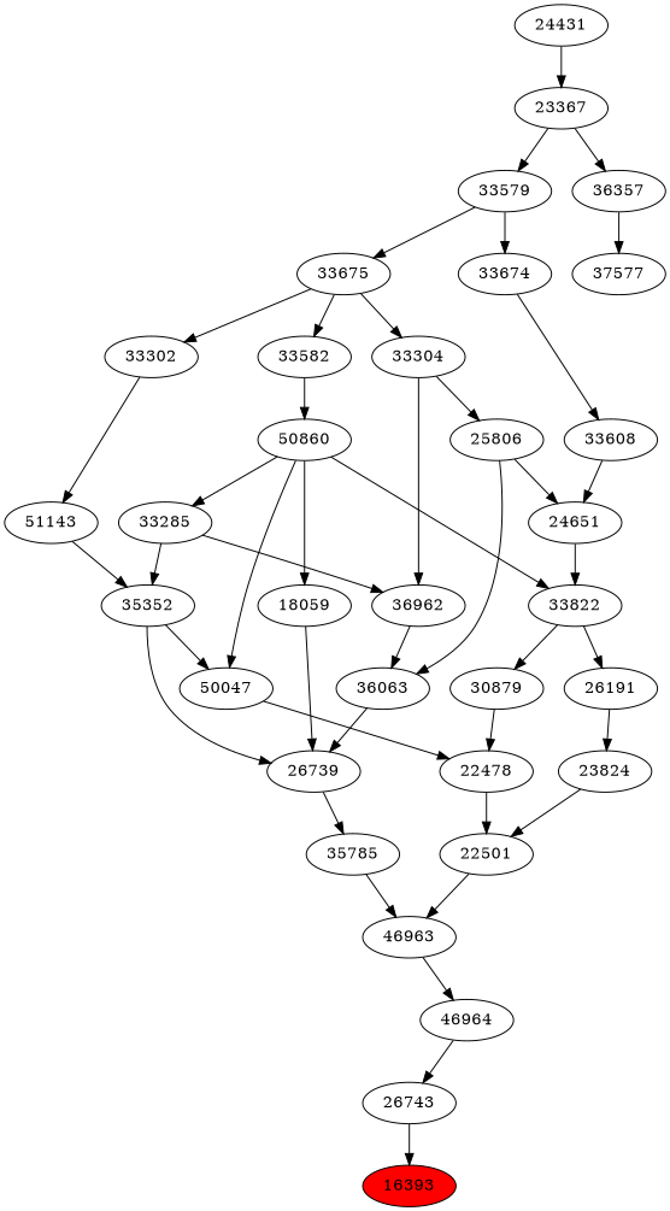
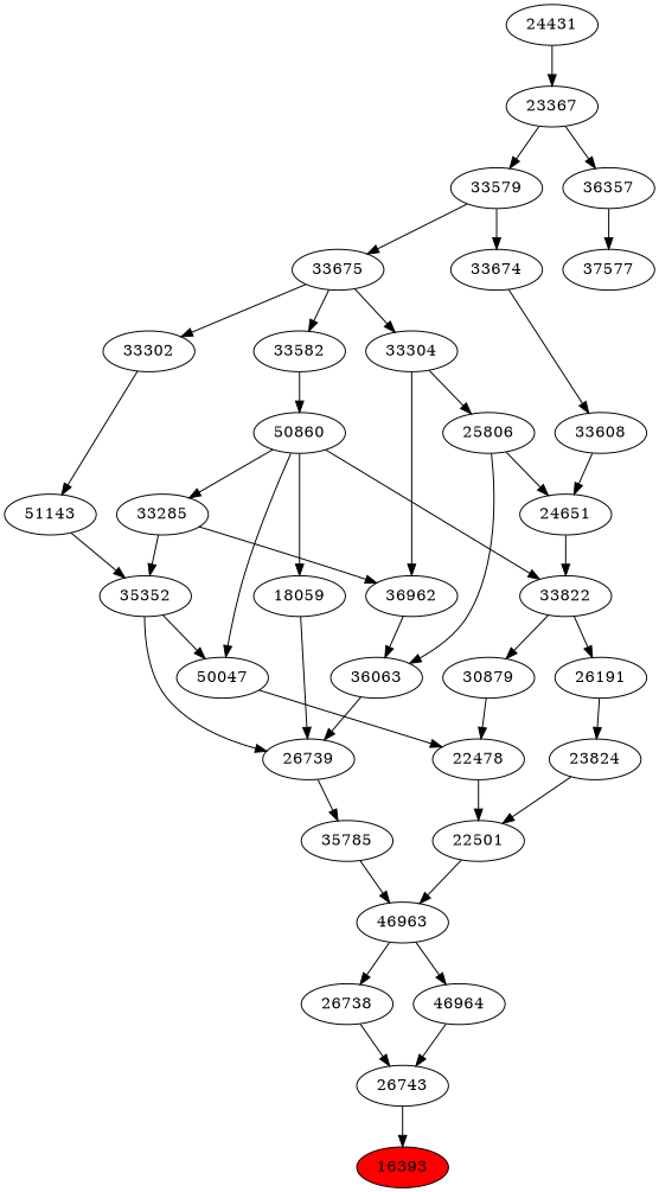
  strict digraph {
    n1 [fillcolor=red label=16393 style=filled]
    n2 [label=26743]
+   n3 [label=26738]
    n4 [label=46964]
    n5 [label=46963]
    n6 [label=35785]
    n7 [label=22501]
    n8 [label=26739]
    n9 [label=22478]
    n10 [label=23824]
    n11 [label=18059]
    n12 [label=36063]
    n13 [label=35352]
    n14 [label=50047]
    n15 [label=30879]
    n16 [label=26191]
    n17 [label=50860]
    n18 [label=33285]
    n19 [label=33822]
    n20 [label=36962]
    n21 [label=25806]
    n22 [label=24651]
    n23 [label=51143]
    n24 [label=33582]
    n25 [label=33304]
    n26 [label=33302]
    n27 [label=33675]
    n28 [label=33608]
    n29 [label=37577]
    n30 [label=33579]
    n31 [label=33674]
    n32 [label=36357]
    n33 [label=23367]
    n34 [label=24431]
    n2 -> n1
+   n3 -> n2
    n4 -> n2
+   n5 -> n3
    n5 -> n4
    n6 -> n5
    n7 -> n5
    n8 -> n6
    n9 -> n7
    n10 -> n7
    n11 -> n8
    n12 -> n8
    n13 -> n8
    n13 -> n14
    n14 -> n9
    n15 -> n9
    n16 -> n10
    n17 -> n11
    n17 -> n14
    n17 -> n18
    n17 -> n19
    n18 -> n13
    n18 -> n20
    n19 -> n15
    n19 -> n16
    n20 -> n12
    n21 -> n12
    n21 -> n22
    n22 -> n19
    n23 -> n13
    n24 -> n17
    n25 -> n20
    n25 -> n21
    n26 -> n23
    n27 -> n24
    n27 -> n25
    n27 -> n26
    n28 -> n22
    n30 -> n27
    n30 -> n31
    n31 -> n28
    n32 -> n29
    n33 -> n30
    n33 -> n32
    n34 -> n33
  }
